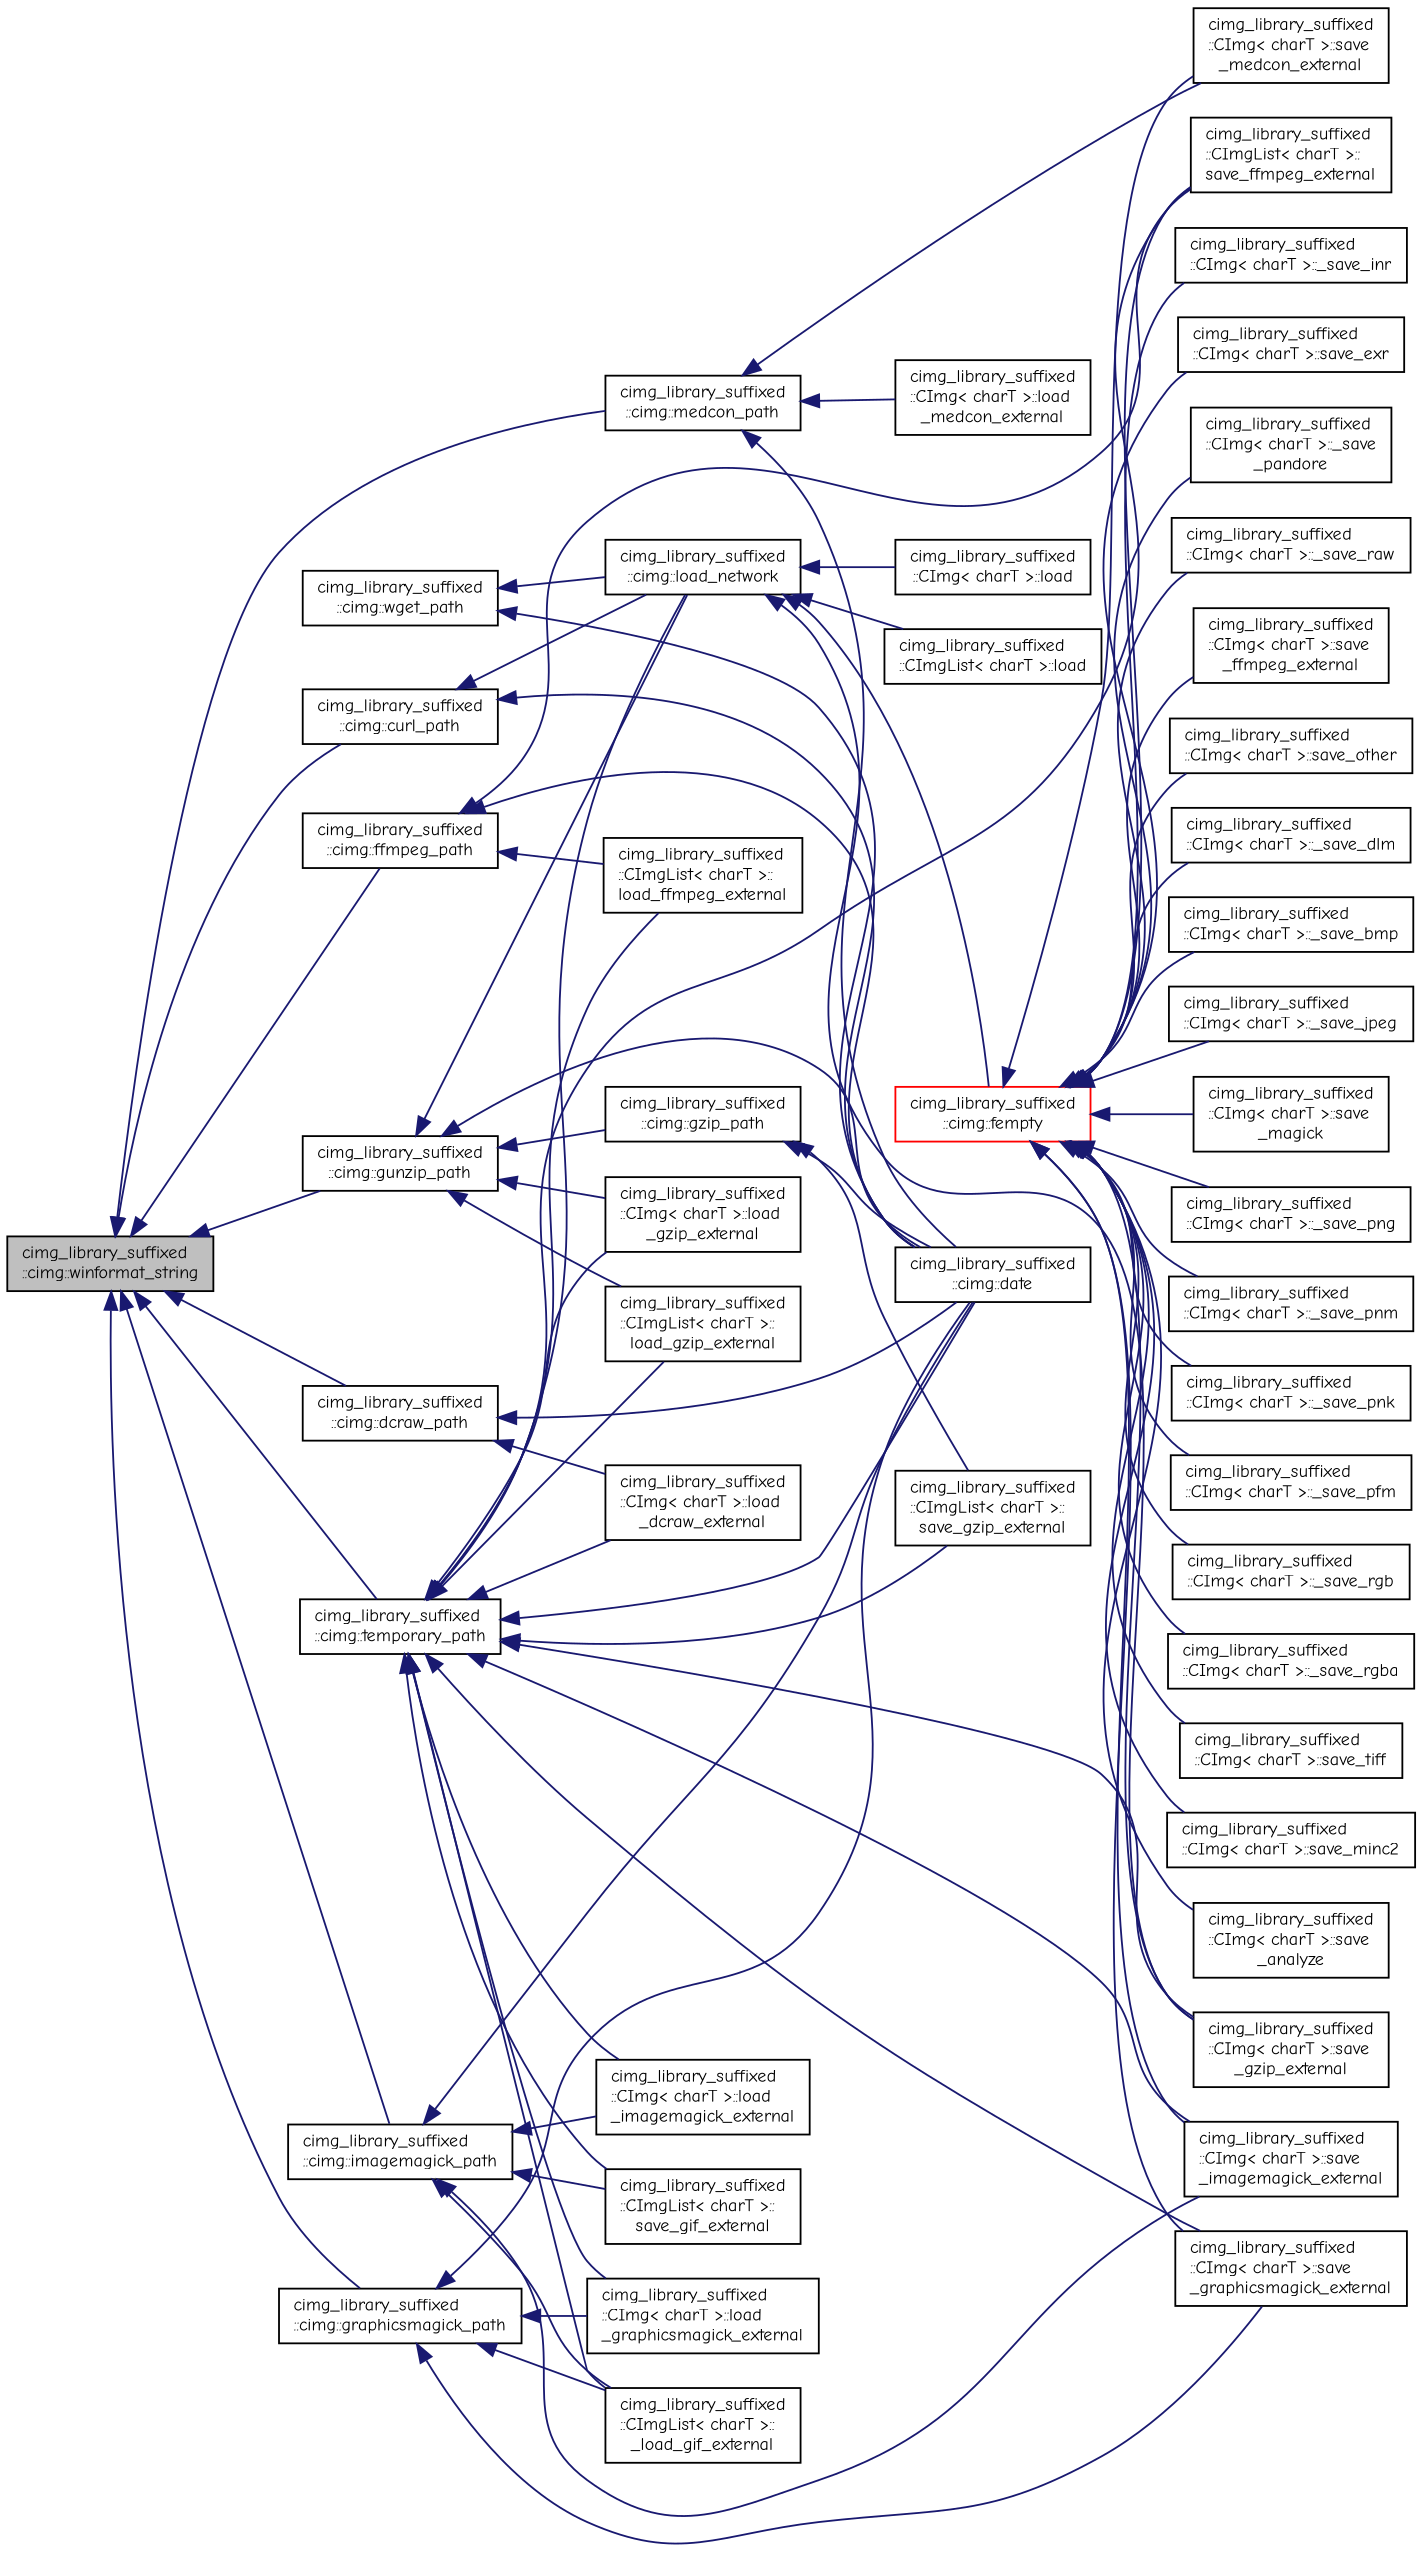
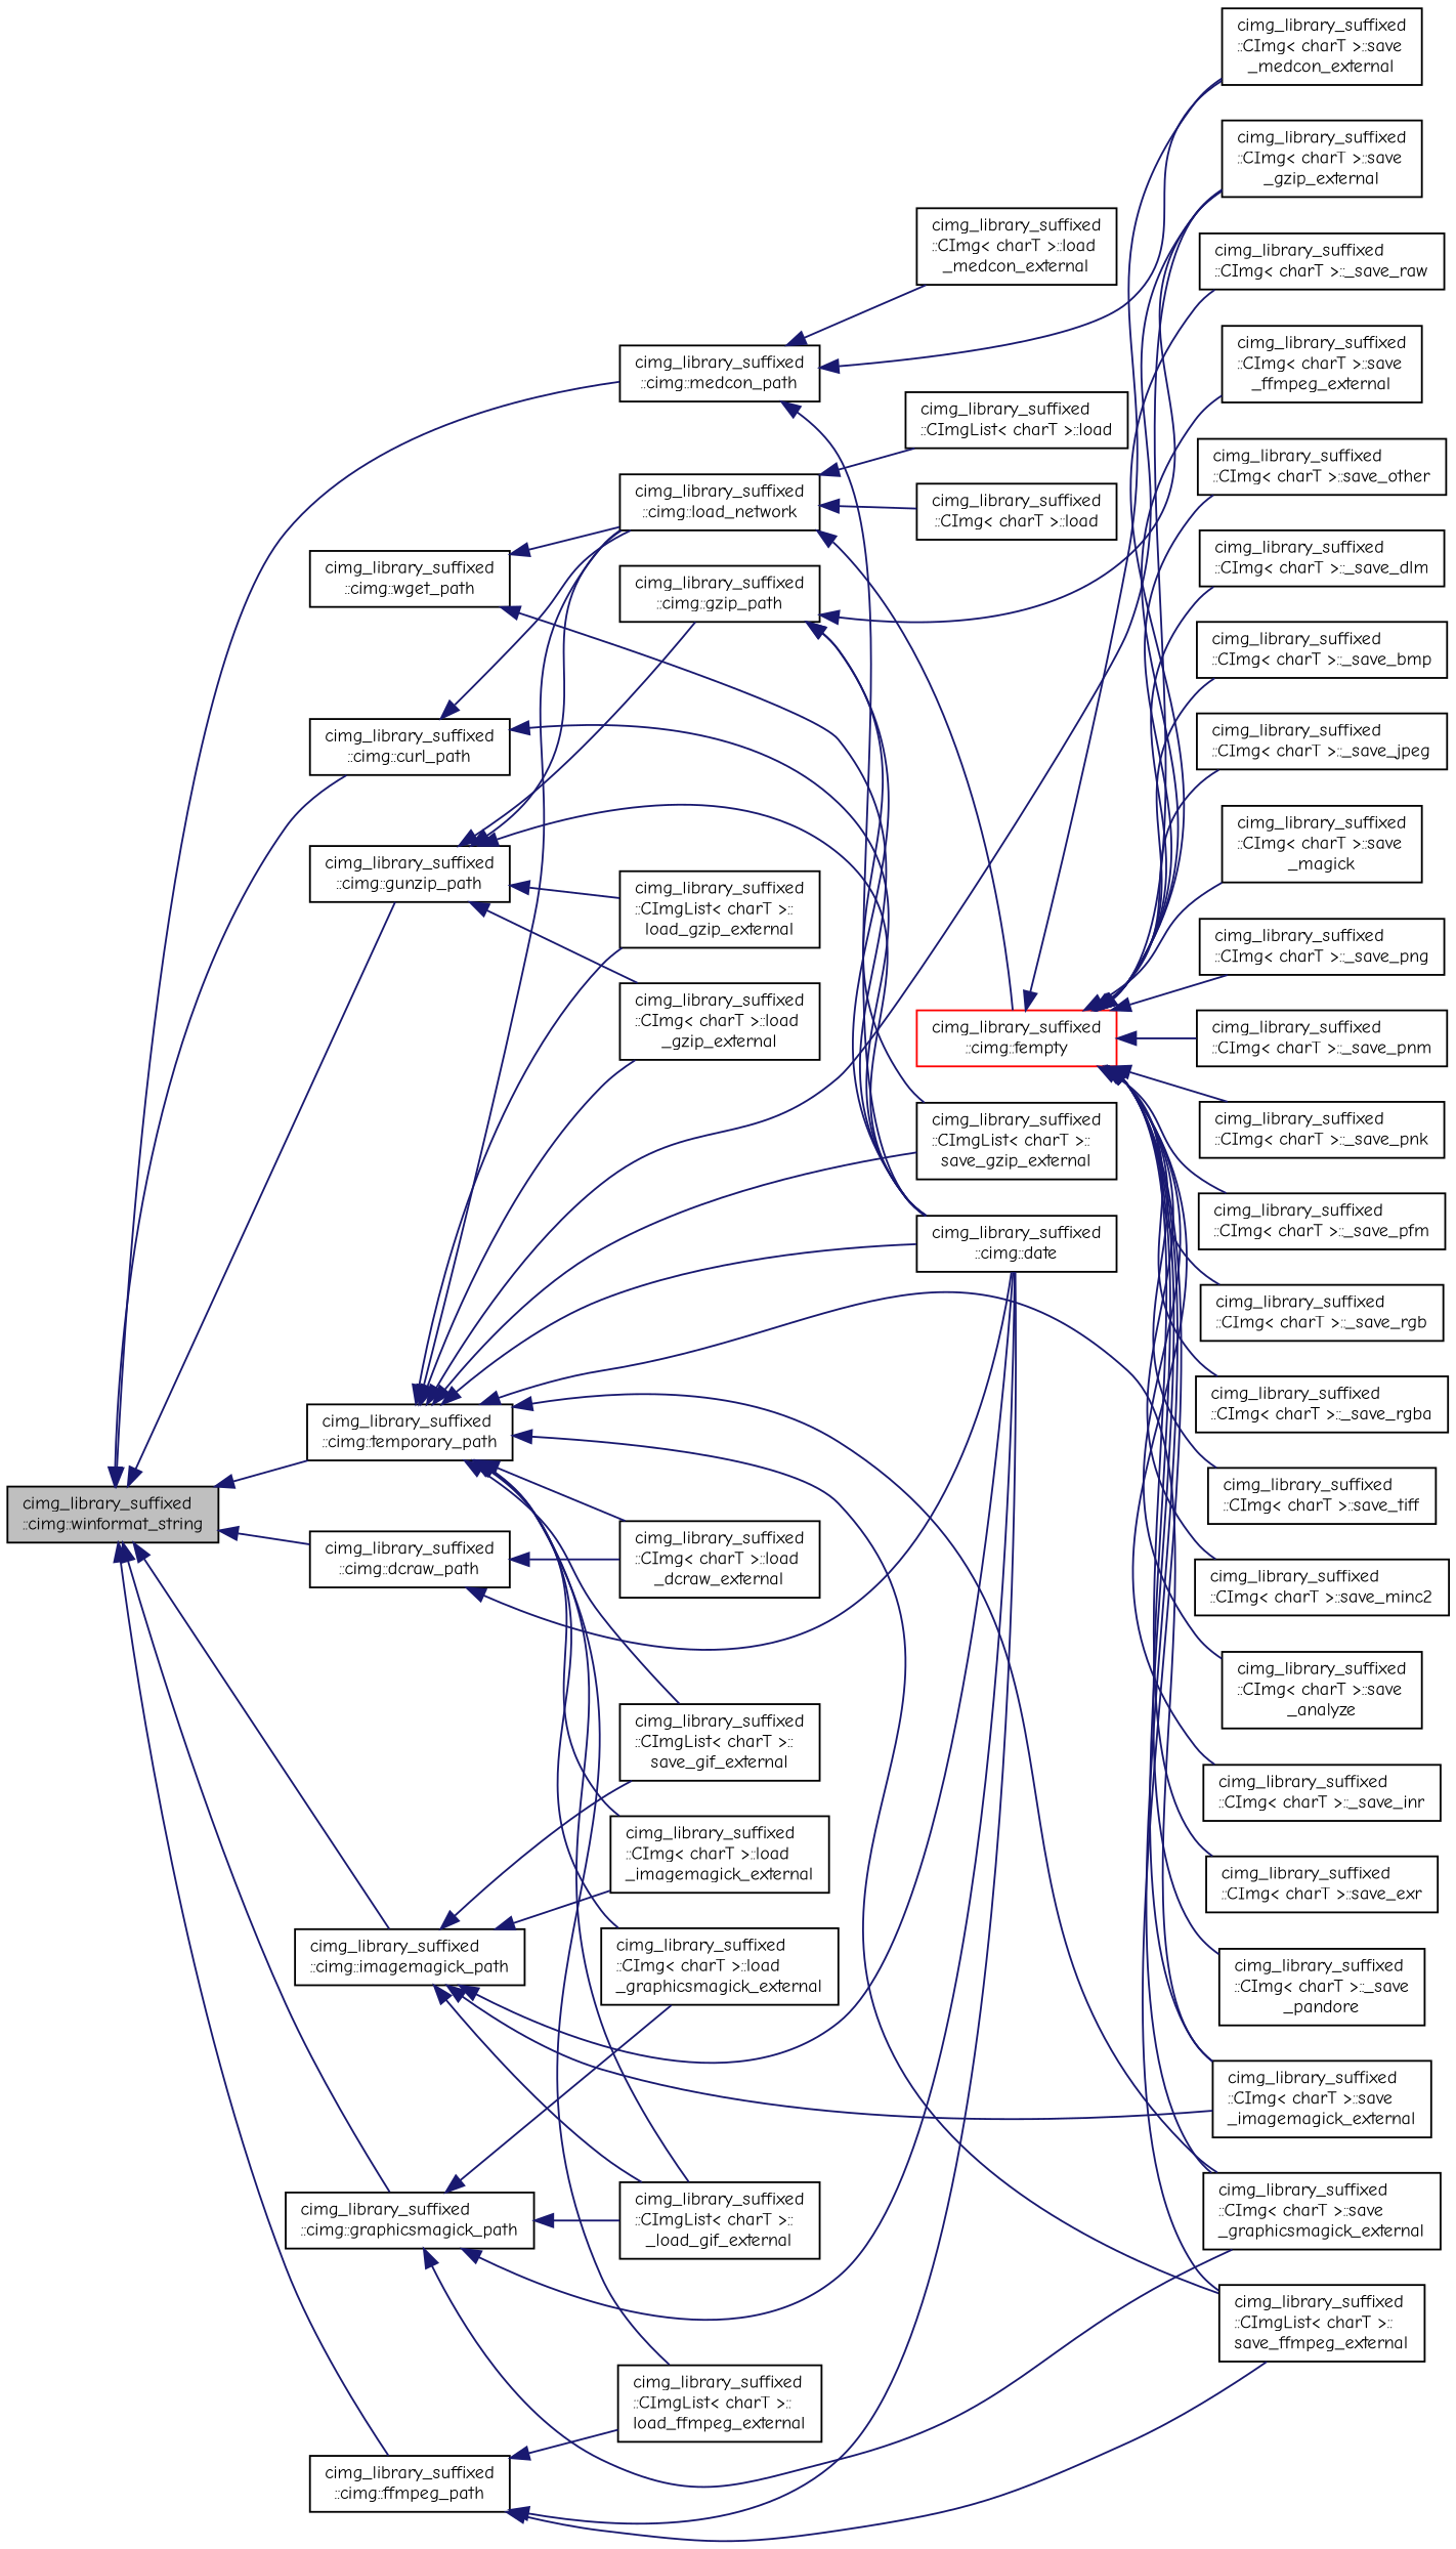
  digraph {
    fontname="Comic Neue"
    rankdir=LR
    node [color=black fillcolor=white fontname="Comic Neue" fontsize=10 shape=record style=filled]
    edge [color=midnightblue dir=back fontname="Comic Neue" fontsize=10 labelfontname=Helvetica labelfontsize=10 style=solid]
    n1 [fillcolor=grey75 fontcolor=black height=0.2 label="cimg_library_suffixed\l::cimg::winformat_string" width=0.4]
    n2 [height=0.2 label="cimg_library_suffixed\l::cimg::temporary_path" width=0.4]
    n3 [height=0.2 label="cimg_library_suffixed\l::cimg::imagemagick_path" width=0.4]
    n4 [height=0.2 label="cimg_library_suffixed\l::cimg::graphicsmagick_path" width=0.4]
    n5 [height=0.2 label="cimg_library_suffixed\l::cimg::medcon_path" width=0.4]
    n6 [height=0.2 label="cimg_library_suffixed\l::cimg::ffmpeg_path" width=0.4]
    n7 [height=0.2 label="cimg_library_suffixed\l::cimg::gunzip_path" width=0.4]
    n8 [height=0.2 label="cimg_library_suffixed\l::cimg::dcraw_path" width=0.4]
    n9 [height=0.2 label="cimg_library_suffixed\l::cimg::curl_path" width=0.4]
    n10 [height=0.2 label="cimg_library_suffixed\l::cimg::date" width=0.4]
    n11 [height=0.2 label="cimg_library_suffixed\l::CImg\< charT \>::load\l_graphicsmagick_external" width=0.4]
    n12 [height=0.2 label="cimg_library_suffixed\l::CImg\< charT \>::load\l_gzip_external" width=0.4]
    n13 [height=0.2 label="cimg_library_suffixed\l::CImg\< charT \>::load\l_imagemagick_external" width=0.4]
    n14 [height=0.2 label="cimg_library_suffixed\l::CImg\< charT \>::load\l_dcraw_external" width=0.4]
    n15 [height=0.2 label="cimg_library_suffixed\l::CImg\< charT \>::save\l_gzip_external" width=0.4]
    n16 [height=0.2 label="cimg_library_suffixed\l::CImg\< charT \>::save\l_graphicsmagick_external" width=0.4]
    n17 [height=0.2 label="cimg_library_suffixed\l::CImg\< charT \>::save\l_imagemagick_external" width=0.4]
    n18 [height=0.2 label="cimg_library_suffixed\l::CImgList\< charT \>::\lload_ffmpeg_external" width=0.4]
    n19 [height=0.2 label="cimg_library_suffixed\l::CImgList\< charT \>::\l_load_gif_external" width=0.4]
    n20 [height=0.2 label="cimg_library_suffixed\l::CImgList\< charT \>::\lload_gzip_external" width=0.4]
    n21 [height=0.2 label="cimg_library_suffixed\l::CImgList\< charT \>::\lsave_gif_external" width=0.4]
    n22 [height=0.2 label="cimg_library_suffixed\l::CImgList\< charT \>::\lsave_gzip_external" width=0.4]
    n23 [height=0.2 label="cimg_library_suffixed\l::CImgList\< charT \>::\lsave_ffmpeg_external" width=0.4]
    n24 [height=0.2 label="cimg_library_suffixed\l::cimg::load_network" width=0.4]
    n25 [height=0.2 label="cimg_library_suffixed\l::CImg\< charT \>::save\l_medcon_external" width=0.4]
    n26 [height=0.2 label="cimg_library_suffixed\l::CImg\< charT \>::load\l_medcon_external" width=0.4]
    n27 [height=0.2 label="cimg_library_suffixed\l::cimg::gzip_path" width=0.4]
    n28 [height=0.2 label="cimg_library_suffixed\l::cimg::wget_path" width=0.4]
    n29 [color=red height=0.2 label="cimg_library_suffixed\l::cimg::fempty" width=0.4]
    n30 [height=0.2 label="cimg_library_suffixed\l::CImg\< charT \>::load" width=0.4]
    n31 [height=0.2 label="cimg_library_suffixed\l::CImgList\< charT \>::load" width=0.4]
    n32 [height=0.2 label="cimg_library_suffixed\l::CImg\< charT \>::_save_dlm" width=0.4]
    n33 [height=0.2 label="cimg_library_suffixed\l::CImg\< charT \>::_save_bmp" width=0.4]
    n34 [height=0.2 label="cimg_library_suffixed\l::CImg\< charT \>::_save_jpeg" width=0.4]
    n35 [height=0.2 label="cimg_library_suffixed\l::CImg\< charT \>::save\l_magick" width=0.4]
    n36 [height=0.2 label="cimg_library_suffixed\l::CImg\< charT \>::_save_png" width=0.4]
    n37 [height=0.2 label="cimg_library_suffixed\l::CImg\< charT \>::_save_pnm" width=0.4]
    n38 [height=0.2 label="cimg_library_suffixed\l::CImg\< charT \>::_save_pnk" width=0.4]
    n39 [height=0.2 label="cimg_library_suffixed\l::CImg\< charT \>::_save_pfm" width=0.4]
    n40 [height=0.2 label="cimg_library_suffixed\l::CImg\< charT \>::_save_rgb" width=0.4]
    n41 [height=0.2 label="cimg_library_suffixed\l::CImg\< charT \>::_save_rgba" width=0.4]
    n42 [height=0.2 label="cimg_library_suffixed\l::CImg\< charT \>::save_tiff" width=0.4]
    n43 [height=0.2 label="cimg_library_suffixed\l::CImg\< charT \>::save_minc2" width=0.4]
    n44 [height=0.2 label="cimg_library_suffixed\l::CImg\< charT \>::save\l_analyze" width=0.4]
    n45 [height=0.2 label="cimg_library_suffixed\l::CImg\< charT \>::_save_inr" width=0.4]
    n46 [height=0.2 label="cimg_library_suffixed\l::CImg\< charT \>::save_exr" width=0.4]
    n47 [height=0.2 label="cimg_library_suffixed\l::CImg\< charT \>::_save\l_pandore" width=0.4]
    n48 [height=0.2 label="cimg_library_suffixed\l::CImg\< charT \>::_save_raw" width=0.4]
    n49 [height=0.2 label="cimg_library_suffixed\l::CImg\< charT \>::save\l_ffmpeg_external" width=0.4]
    n50 [height=0.2 label="cimg_library_suffixed\l::CImg\< charT \>::save_other" width=0.4]
    n1 -> n2
    n1 -> n3
    n1 -> n4
    n1 -> n5
    n1 -> n6
    n1 -> n7
    n1 -> n8
    n1 -> n9
    n2 -> n10
    n2 -> n11
    n2 -> n12
    n2 -> n13
    n2 -> n14
    n2 -> n15
    n2 -> n16
    n2 -> n17
    n2 -> n18
    n2 -> n19
    n2 -> n20
    n2 -> n21
    n2 -> n22
    n2 -> n23
    n2 -> n24
    n3 -> n10
    n3 -> n13
    n3 -> n17
    n3 -> n19
    n3 -> n21
    n4 -> n10
    n4 -> n11
    n4 -> n16
    n4 -> n19
    n5 -> n10
    n5 -> n25
    n5 -> n26
    n6 -> n10
    n6 -> n18
    n6 -> n23
    n7 -> n10
    n7 -> n12
    n7 -> n20
    n7 -> n24
    n7 -> n27
    n8 -> n10
    n8 -> n14
    n9 -> n10
    n9 -> n24
    n24 -> n29
    n24 -> n30
    n24 -> n31
    n27 -> n10
-   n24 -> n15
+   n27 -> n15
    n27 -> n22
    n28 -> n10
    n28 -> n24
    n29 -> n15
    n29 -> n16
    n29 -> n17
    n29 -> n23
    n29 -> n25
    n29 -> n32
    n29 -> n33
    n29 -> n34
    n29 -> n35
    n29 -> n36
    n29 -> n37
    n29 -> n38
    n29 -> n39
    n29 -> n40
    n29 -> n41
    n29 -> n42
    n29 -> n43
    n29 -> n44
    n29 -> n45
    n29 -> n46
    n29 -> n47
    n29 -> n48
    n29 -> n49
    n29 -> n50
  }
